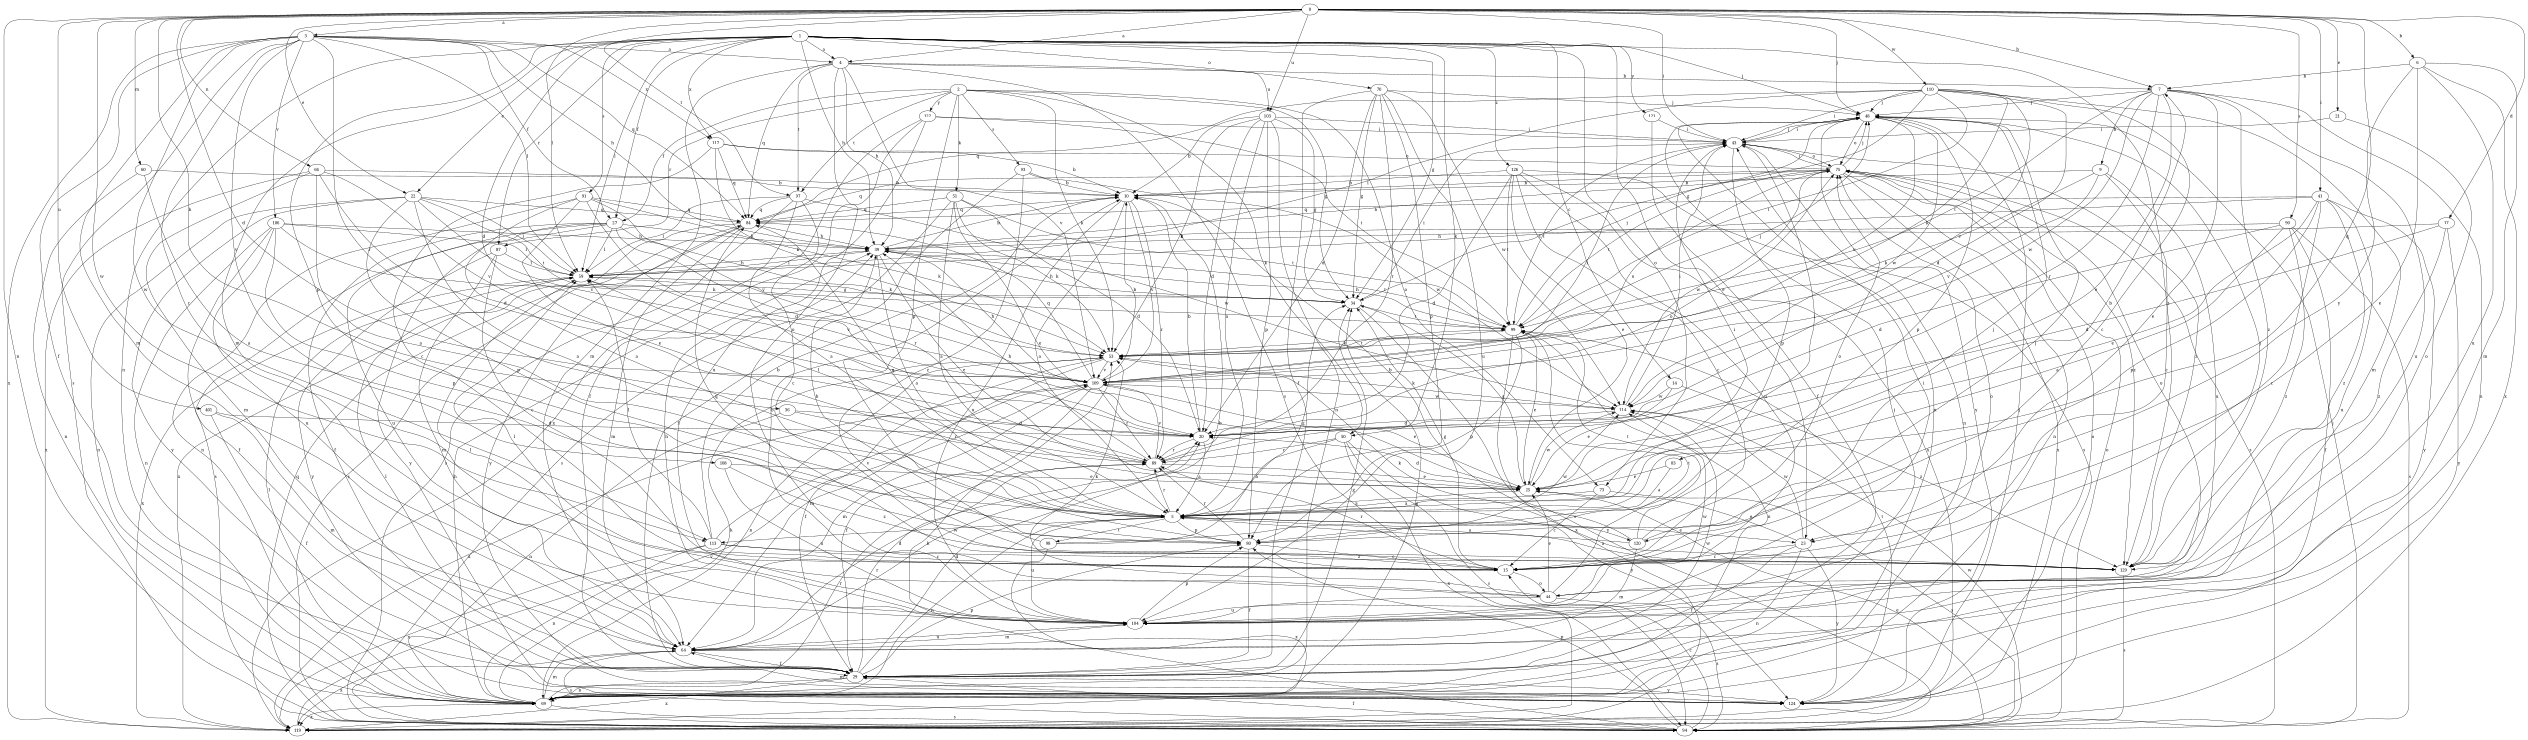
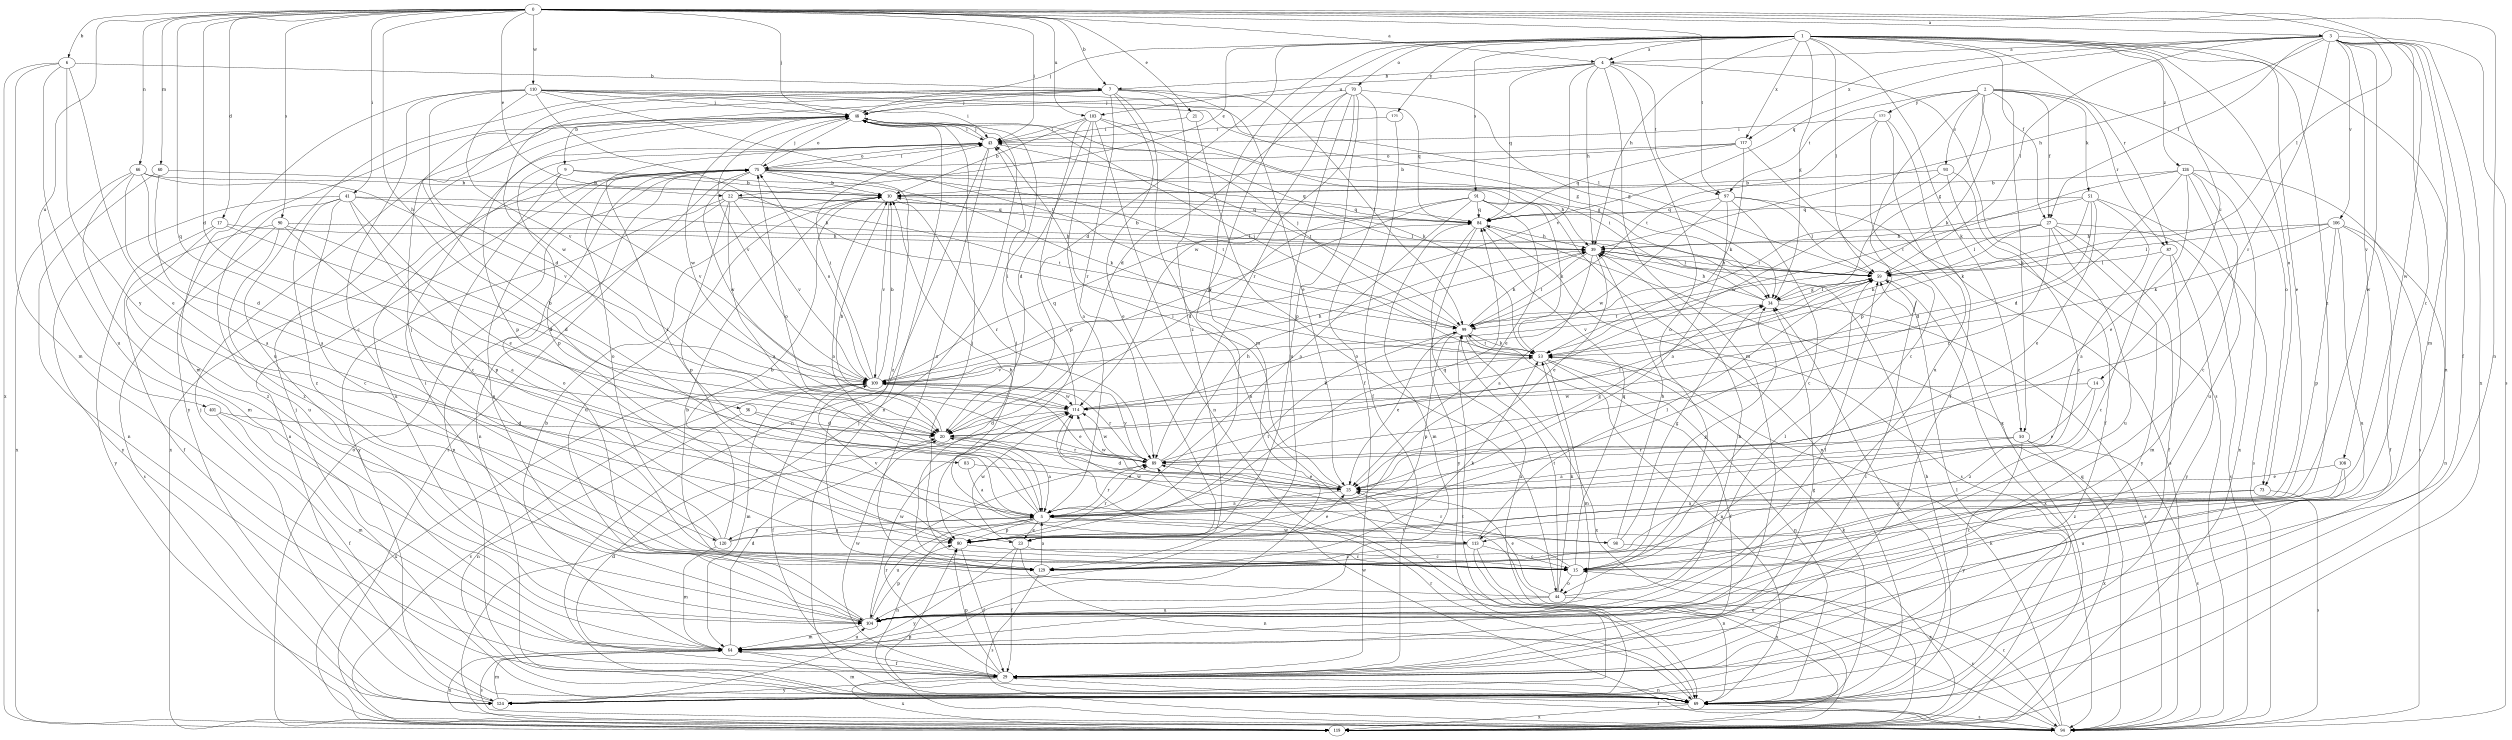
  strict digraph {
    fontname="Noto Serif"
    node [fontname="Noto Serif"]
    edge [fontname="Noto Serif"]
    0
    3
    4
    6
    7
    17
    20
    21
    22
    36
    41
    43
    48
    59
    60
    66
    69
    83
    90
    97
    n21 [label=401]
    103
    110
    113
    27
    39
    64
    117
    15
    29
    84
    89
    94
    106
    108
    119
    n37 [label=44]
    109
    23
    104
    n41 [label=120]
    129
    9
    25
    99
    114
    124
    5
    10
    80
    75
    34
    53
    1
    14
    50
    70
    73
    87
    91
    121
    126
    2
    51
    93
    122
    98
    0 -> 3 [label=a]
    0 -> 4 [label=a]
    0 -> 6 [label=b]
    0 -> 7 [label=b]
    0 -> 17 [label=d]
    0 -> 20 [label=d]
    0 -> 21 [label=e]
    0 -> 22 [label=e]
    0 -> 36 [label=h]
    0 -> 41 [label=i]
    0 -> 43 [label=i]
    0 -> 48 [label=j]
    0 -> 59 [label=l]
    0 -> 60 [label=m]
    0 -> 66 [label=n]
    0 -> 69 [label=n]
    0 -> 83 [label=q]
    0 -> 90 [label=s]
    0 -> 97 [label=t]
    0 -> n21 [label=u]
    0 -> 103 [label=u]
    0 -> 110 [label=w]
    0 -> 113 [label=w]
    3 -> 4 [label=a]
    3 -> 59 [label=l]
    3 -> 113 [label=w]
    3 -> 27 [label=f]
    3 -> 39 [label=h]
    3 -> 64 [label=m]
    3 -> 117 [label=x]
    3 -> 15 [label=c]
    3 -> 29 [label=f]
    3 -> 84 [label=q]
    3 -> 89 [label=r]
    3 -> 94 [label=s]
    3 -> 106 [label=v]
    3 -> 108 [label=v]
    3 -> 119 [label=x]
    4 -> 7 [label=b]
    4 -> 97 [label=t]
    4 -> 103 [label=u]
    4 -> 39 [label=h]
    4 -> 64 [label=m]
    4 -> 84 [label=q]
    4 -> 94 [label=s]
    4 -> n37 [label=o]
    4 -> 109 [label=v]
    6 -> 7 [label=b]
    6 -> 64 [label=m]
    6 -> 119 [label=x]
    6 -> 23 [label=e]
    6 -> 104 [label=u]
    6 -> n41 [label=y]
    7 -> 48 [label=j]
    7 -> 69 [label=n]
    7 -> 89 [label=r]
    7 -> 23 [label=e]
    7 -> 104 [label=u]
    7 -> 129 [label=z]
    7 -> 9 [label=b]
    7 -> 25 [label=e]
    7 -> 99 [label=t]
    7 -> 114 [label=w]
    17 -> 20 [label=d]
    17 -> 39 [label=h]
    17 -> 129 [label=z]
    17 -> 124 [label=y]
    20 -> 89 [label=r]
    20 -> 5 [label=a]
    20 -> 10 [label=b]
    21 -> 43 [label=i]
    21 -> n37 [label=o]
    22 -> 59 [label=l]
    22 -> 69 [label=n]
    22 -> 84 [label=q]
    22 -> 109 [label=v]
    22 -> 99 [label=t]
    22 -> 124 [label=y]
    22 -> 5 [label=a]
    22 -> 80 [label=p]
    36 -> 20 [label=d]
    36 -> 69 [label=n]
    36 -> 89 [label=r]
    41 -> 59 [label=l]
    41 -> 15 [label=c]
    41 -> 84 [label=q]
    41 -> 104 [label=u]
    41 -> 129 [label=z]
    41 -> 25 [label=e]
    41 -> 124 [label=y]
    41 -> 80 [label=p]
    43 -> 48 [label=j]
    43 -> 69 [label=n]
    43 -> 129 [label=z]
    43 -> 99 [label=t]
    43 -> 80 [label=p]
    43 -> 75 [label=o]
    48 -> 43 [label=i]
    48 -> 69 [label=n]
    48 -> 109 [label=v]
    48 -> 114 [label=w]
    48 -> 124 [label=y]
    48 -> 80 [label=p]
    48 -> 75 [label=o]
    59 -> 39 [label=h]
    59 -> 119 [label=x]
    59 -> 109 [label=v]
    59 -> 34 [label=g]
    60 -> 69 [label=n]
    60 -> 5 [label=a]
    60 -> 10 [label=b]
    66 -> 20 [label=d]
    66 -> 64 [label=m]
    66 -> 119 [label=x]
    66 -> 109 [label=v]
    66 -> 5 [label=a]
    66 -> 10 [label=b]
    69 -> 48 [label=j]
    69 -> 59 [label=l]
    69 -> 39 [label=h]
    69 -> 64 [label=m]
    69 -> 89 [label=r]
    69 -> 94 [label=s]
    69 -> 119 [label=x]
    69 -> 34 [label=g]
    69 -> 53 [label=k]
    83 -> 25 [label=e]
    83 -> 5 [label=a]
    90 -> 20 [label=d]
    90 -> 39 [label=h]
    90 -> 29 [label=f]
    90 -> 94 [label=s]
    90 -> 129 [label=z]
    90 -> 5 [label=a]
    97 -> 59 [label=l]
    97 -> 15 [label=c]
    97 -> 84 [label=q]
    97 -> 94 [label=s]
    97 -> 114 [label=w]
    97 -> 5 [label=a]
    n21 -> 20 [label=d]
    n21 -> 64 [label=m]
    n21 -> 29 [label=f]
    103 -> 20 [label=d]
    103 -> 43 [label=i]
    103 -> 69 [label=n]
    103 -> 5 [label=a]
    103 -> 10 [label=b]
    103 -> 80 [label=p]
    103 -> 34 [label=g]
    103 -> 53 [label=k]
    110 -> 20 [label=d]
    110 -> 43 [label=i]
    110 -> 48 [label=j]
    110 -> 59 [label=l]
    110 -> 64 [label=m]
    110 -> 15 [label=c]
    110 -> 84 [label=q]
    110 -> 109 [label=v]
    110 -> 99 [label=t]
    110 -> 34 [label=g]
    110 -> 53 [label=k]
    113 -> 59 [label=l]
    113 -> 69 [label=n]
    113 -> 15 [label=c]
    113 -> 119 [label=x]
    113 -> 109 [label=v]
    113 -> 129 [label=z]
    113 -> 10 [label=b]
    27 -> 59 [label=l]
    27 -> 39 [label=h]
    27 -> 29 [label=f]
    27 -> 89 [label=r]
    27 -> 94 [label=s]
    27 -> 104 [label=u]
    27 -> 124 [label=y]
    27 -> 53 [label=k]
    39 -> 59 [label=l]
    39 -> 25 [label=e]
    39 -> 99 [label=t]
    39 -> 5 [label=a]
    39 -> 10 [label=b]
    64 -> 20 [label=d]
    64 -> 29 [label=f]
    64 -> 94 [label=s]
    64 -> 119 [label=x]
    64 -> 104 [label=u]
    64 -> 10 [label=b]
    117 -> 15 [label=c]
    117 -> 84 [label=q]
    117 -> 10 [label=b]
    117 -> 75 [label=o]
    117 -> 53 [label=k]
    15 -> 48 [label=j]
    15 -> 84 [label=q]
    15 -> 89 [label=r]
    15 -> n37 [label=o]
    15 -> 34 [label=g]
    29 -> 20 [label=d]
    29 -> 59 [label=l]
    29 -> 69 [label=n]
    29 -> 89 [label=r]
    29 -> 119 [label=x]
    29 -> 114 [label=w]
    29 -> 124 [label=y]
    29 -> 80 [label=p]
    29 -> 34 [label=g]
    84 -> 39 [label=h]
    84 -> 64 [label=m]
    84 -> 94 [label=s]
    84 -> 119 [label=x]
    84 -> 124 [label=y]
    89 -> 59 [label=l]
    89 -> 39 [label=h]
    89 -> 109 [label=v]
    89 -> 25 [label=e]
+   89 -> 114 [label=w]
    89 -> 75 [label=o]
    94 -> 48 [label=j]
    94 -> 15 [label=c]
    94 -> 29 [label=f]
    94 -> 84 [label=q]
    94 -> 25 [label=e]
    94 -> 114 [label=w]
    94 -> 80 [label=p]
    94 -> 53 [label=k]
    106 -> 59 [label=l]
    106 -> 69 [label=n]
    106 -> 39 [label=h]
    106 -> 29 [label=f]
    106 -> 104 [label=u]
    106 -> 80 [label=p]
    106 -> 53 [label=k]
    108 -> 104 [label=u]
    108 -> 129 [label=z]
    108 -> 25 [label=e]
    119 -> 109 [label=v]
    119 -> 75 [label=o]
    n37 -> 59 [label=l]
    n37 -> 94 [label=s]
    n37 -> 104 [label=u]
    n37 -> 25 [label=e]
    n37 -> 99 [label=t]
    n37 -> 75 [label=o]
    n37 -> 53 [label=k]
    109 -> 43 [label=i]
    109 -> 39 [label=h]
    109 -> 64 [label=m]
    109 -> 29 [label=f]
    109 -> 84 [label=q]
    109 -> 89 [label=r]
    109 -> 119 [label=x]
    109 -> 25 [label=e]
    109 -> 114 [label=w]
    109 -> 10 [label=b]
    109 -> 75 [label=o]
    23 -> 69 [label=n]
    23 -> 15 [label=c]
    23 -> 29 [label=f]
    23 -> 25 [label=e]
    23 -> 114 [label=w]
    23 -> 124 [label=y]
    104 -> 43 [label=i]
    104 -> 59 [label=l]
    104 -> 39 [label=h]
    104 -> 64 [label=m]
    104 -> 114 [label=w]
    104 -> 10 [label=b]
    104 -> 80 [label=p]
    104 -> 75 [label=o]
    n41 -> 48 [label=j]
    n41 -> 64 [label=m]
    n41 -> 99 [label=t]
    n41 -> 5 [label=a]
    n41 -> 10 [label=b]
    n41 -> 75 [label=o]
    129 -> 48 [label=j]
    129 -> 94 [label=s]
    129 -> 5 [label=a]
    129 -> 53 [label=k]
    9 -> 15 [label=c]
    9 -> 109 [label=v]
    9 -> 104 [label=u]
    9 -> 10 [label=b]
    9 -> 53 [label=k]
    25 -> 20 [label=d]
    25 -> 43 [label=i]
    25 -> 114 [label=w]
    25 -> 5 [label=a]
    25 -> 34 [label=g]
    99 -> 48 [label=j]
    99 -> 69 [label=n]
    99 -> 39 [label=h]
    99 -> 119 [label=x]
    99 -> 25 [label=e]
    99 -> 80 [label=p]
    99 -> 53 [label=k]
    114 -> 20 [label=d]
    114 -> 43 [label=i]
    114 -> 53 [label=k]
    124 -> 48 [label=j]
    124 -> 64 [label=m]
    124 -> 99 [label=t]
    124 -> 75 [label=o]
    5 -> 7 [label=b]
    5 -> 43 [label=i]
    5 -> 69 [label=n]
    5 -> 113 [label=w]
    5 -> 84 [label=q]
    5 -> 89 [label=r]
    5 -> 23 [label=e]
    5 -> 104 [label=u]
    5 -> n41 [label=y]
    5 -> 80 [label=p]
    5 -> 98 [label=t]
    10 -> 84 [label=q]
    10 -> 89 [label=r]
    10 -> 109 [label=v]
    10 -> 104 [label=u]
    10 -> 5 [label=a]
    80 -> 15 [label=c]
    80 -> 29 [label=f]
    80 -> 89 [label=r]
    75 -> 43 [label=i]
    75 -> 48 [label=j]
    75 -> 69 [label=n]
    75 -> 39 [label=h]
    75 -> 84 [label=q]
    75 -> 94 [label=s]
    75 -> 119 [label=x]
    75 -> 129 [label=z]
    75 -> 99 [label=t]
    75 -> 114 [label=w]
    75 -> 10 [label=b]
    34 -> 43 [label=i]
    34 -> 59 [label=l]
    34 -> 39 [label=h]
    34 -> 94 [label=s]
    34 -> 99 [label=t]
    53 -> 48 [label=j]
    53 -> 69 [label=n]
    53 -> 64 [label=m]
    53 -> 29 [label=f]
    53 -> 109 [label=v]
    53 -> 99 [label=t]
    1 -> 4 [label=a]
    1 -> 20 [label=d]
    1 -> 22 [label=e]
    1 -> 48 [label=j]
    1 -> 59 [label=l]
    1 -> 69 [label=n]
    1 -> 27 [label=f]
    1 -> 39 [label=h]
    1 -> 64 [label=m]
    1 -> 117 [label=x]
    1 -> 23 [label=e]
    1 -> 129 [label=z]
    1 -> 80 [label=p]
    1 -> 34 [label=g]
    1 -> 14 [label=c]
    1 -> 50 [label=k]
    1 -> 70 [label=o]
    1 -> 73 [label=o]
    1 -> 87 [label=r]
    1 -> 91 [label=s]
    1 -> 121 [label=y]
    1 -> 126 [label=z]
    14 -> 129 [label=z]
    14 -> 25 [label=e]
    14 -> 114 [label=w]
    50 -> 89 [label=r]
    50 -> 94 [label=s]
    50 -> 119 [label=x]
    50 -> 124 [label=y]
    50 -> 5 [label=a]
    70 -> 20 [label=d]
    70 -> 48 [label=j]
    70 -> 29 [label=f]
    70 -> 89 [label=r]
    70 -> 104 [label=u]
    70 -> 114 [label=w]
    70 -> 80 [label=p]
    70 -> 34 [label=g]
    73 -> 15 [label=c]
    73 -> 94 [label=s]
    73 -> 5 [label=a]
    87 -> 59 [label=l]
    87 -> 64 [label=m]
    87 -> 15 [label=c]
    87 -> 124 [label=y]
    91 -> 20 [label=d]
    91 -> 69 [label=n]
    91 -> 84 [label=q]
    91 -> 109 [label=v]
    91 -> 25 [label=e]
    91 -> 5 [label=a]
    91 -> 53 [label=k]
    121 -> 43 [label=i]
    121 -> 29 [label=f]
    126 -> 20 [label=d]
    126 -> 15 [label=c]
    126 -> 94 [label=s]
    126 -> 119 [label=x]
    126 -> 104 [label=u]
    126 -> 25 [label=e]
    126 -> 99 [label=t]
    126 -> 10 [label=b]
    2 -> 97 [label=t]
    2 -> 27 [label=f]
    2 -> 80 [label=p]
    2 -> 34 [label=g]
    2 -> 53 [label=k]
    2 -> 50 [label=k]
    2 -> 73 [label=o]
    2 -> 87 [label=r]
    2 -> 51 [label=k]
    2 -> 93 [label=s]
    2 -> 122 [label=y]
    51 -> 20 [label=d]
    51 -> 84 [label=q]
    51 -> 94 [label=s]
    51 -> 25 [label=e]
    51 -> 99 [label=t]
    51 -> 5 [label=a]
    51 -> 53 [label=k]
    93 -> 29 [label=f]
    93 -> 129 [label=z]
    93 -> 114 [label=w]
    93 -> 10 [label=b]
    122 -> 43 [label=i]
    122 -> 29 [label=f]
    122 -> 119 [label=x]
    122 -> 104 [label=u]
    122 -> 99 [label=t]
    98 -> 39 [label=h]
    98 -> 119 [label=x]
    98 -> 114 [label=w]
    98 -> 34 [label=g]
  }
